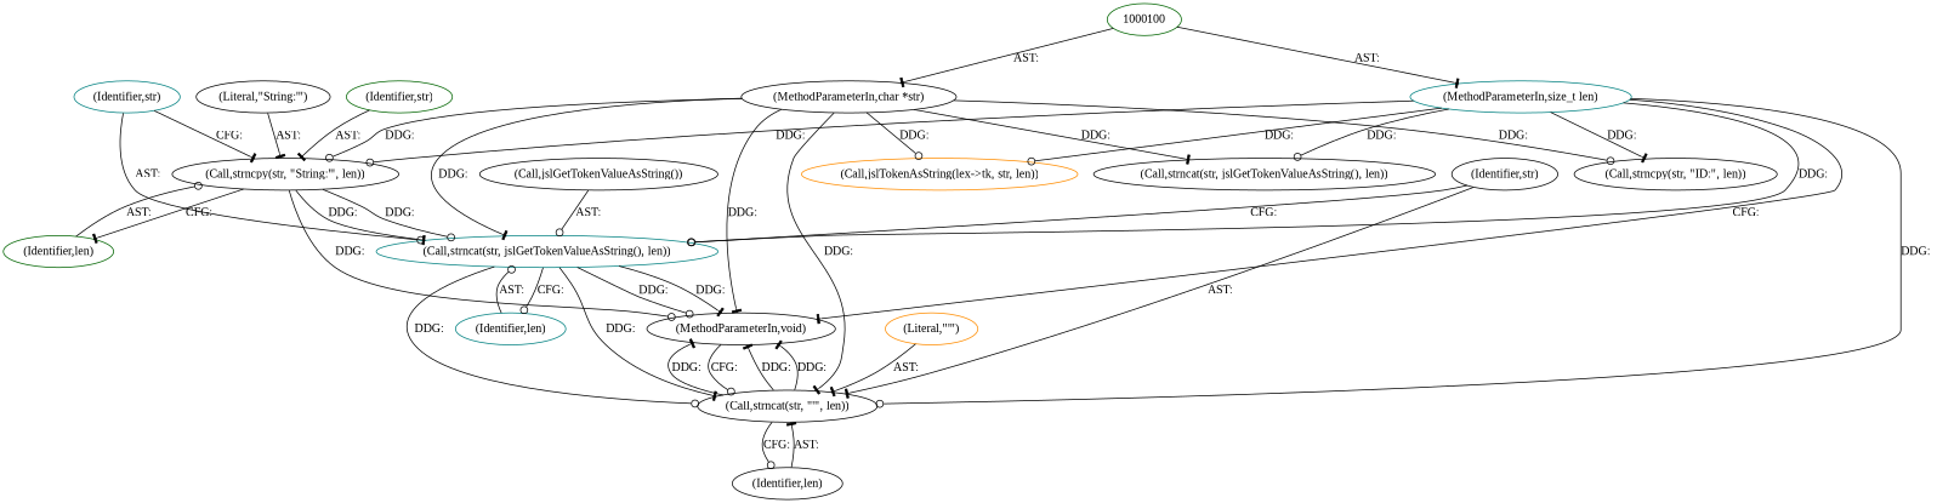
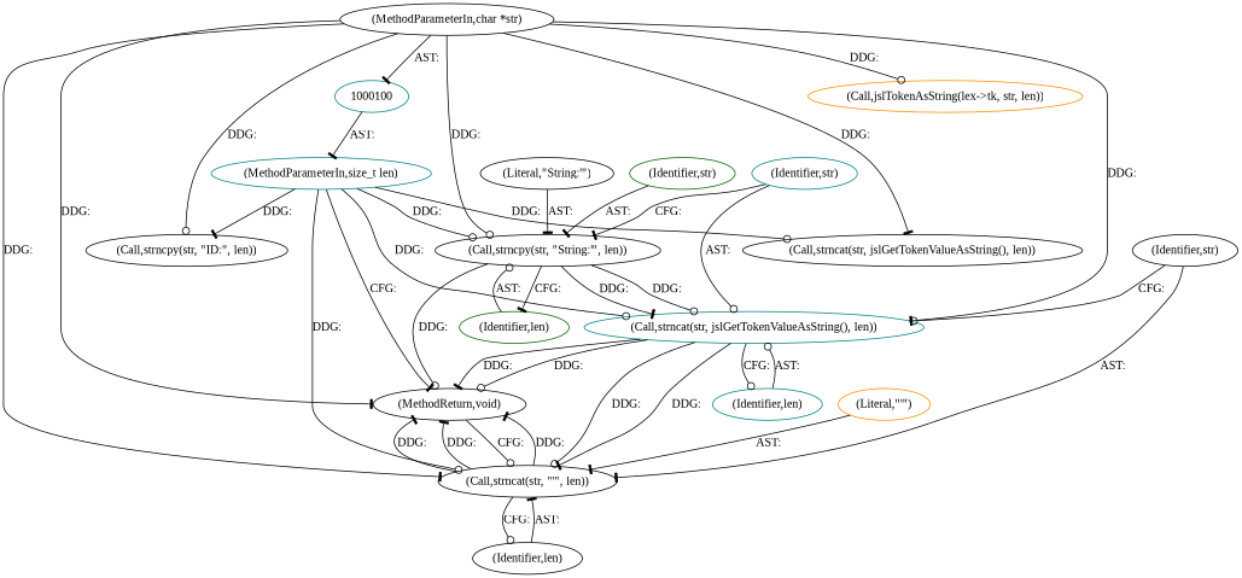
  digraph {
    fontname="Liberation Serif"
    node [color=black fontname="Liberation Serif"]
    edge [arrowhead=tee fontname="Liberation Serif"]
    n1 [label="(Call,strncpy(str, \"String:'\", len))"]
    n2 [color=teal label="(Call,strncat(str, jslGetTokenValueAsString(), len))"]
-   n3 [label="(MethodParameterIn,void)"]
+   n3 [label="(MethodReturn,void)"]
    n4 [color=darkgreen label="(Identifier,len)"]
    n5 [label="(Call,strncat(str, \"'\", len))"]
    n6 [color=teal label="(Identifier,len)"]
    n7 [label="(MethodParameterIn,char *str)"]
    n8 [label="(Call,strncpy(str, \"ID:\", len))"]
    n9 [label="(Call,strncat(str, jslGetTokenValueAsString(), len))"]
    n10 [color=darkorange label="(Call,jslTokenAsString(lex->tk, str, len))"]
-   1000100 [color=darkgreen]
+   1000100 [color=teal]
    n12 [label="(Identifier,len)"]
    n13 [color=teal label="(MethodParameterIn,size_t len)"]
    n14 [label="(Literal,\"String:'\")"]
    n15 [color=darkgreen label="(Identifier,str)"]
-   n16 [label="(Call,jslGetTokenValueAsString())"]
    n17 [color=darkorange label="(Literal,\"'\")"]
    n18 [label="(Identifier,str)"]
    n19 [color=teal label="(Identifier,str)"]
    n1 -> n2 [label="DDG: "]
    n1 -> n2 [arrowhead=odot label="DDG: "]
    n1 -> n3 [arrowhead=odot label="DDG: "]
    n1 -> n4 [label="CFG: "]
    n2 -> n3 [arrowhead=odot label="DDG: "]
    n2 -> n3 [label="DDG: "]
    n2 -> n5 [arrowhead=odot label="DDG: "]
    n2 -> n5 [label="DDG: "]
    n2 -> n6 [arrowhead=odot label="CFG: "]
    n3 -> n5 [arrowhead=odot label="CFG: "]
    n4 -> n1 [arrowhead=odot label="AST: "]
    n5 -> n3 [label="DDG: "]
    n5 -> n3 [label="DDG: "]
    n5 -> n3 [label="DDG: "]
    n5 -> n12 [arrowhead=odot label="CFG: "]
    n6 -> n2 [arrowhead=odot label="AST: "]
    n7 -> n1 [arrowhead=odot label="DDG: "]
    n7 -> n2 [label="DDG: "]
    n7 -> n3 [label="DDG: "]
    n7 -> n5 [label="DDG: "]
    n7 -> n8 [arrowhead=odot label="DDG: "]
    n7 -> n9 [label="DDG: "]
    n7 -> n10 [arrowhead=odot label="DDG: "]
-   1000100 -> n7 [label="AST: "]
+   n7 -> 1000100 [label="AST: "]
    1000100 -> n13 [label="AST: "]
    n12 -> n5 [label="AST: "]
    n13 -> n1 [arrowhead=odot label="DDG: "]
    n13 -> n2 [arrowhead=odot label="DDG: "]
    n13 -> n3 [label="CFG: "]
    n13 -> n5 [arrowhead=odot label="DDG: "]
    n13 -> n8 [label="DDG: "]
    n13 -> n9 [arrowhead=odot label="DDG: "]
-   n13 -> n10 [arrowhead=odot label="DDG: "]
    n14 -> n1 [label="AST: "]
    n15 -> n1 [label="AST: "]
-   n16 -> n2 [arrowhead=odot label="AST: "]
    n17 -> n5 [label="AST: "]
    n18 -> n2 [arrowhead=odot label="CFG: "]
    n18 -> n5 [label="AST: "]
    n19 -> n1 [label="CFG: "]
    n19 -> n2 [arrowhead=odot label="AST: "]
  }
